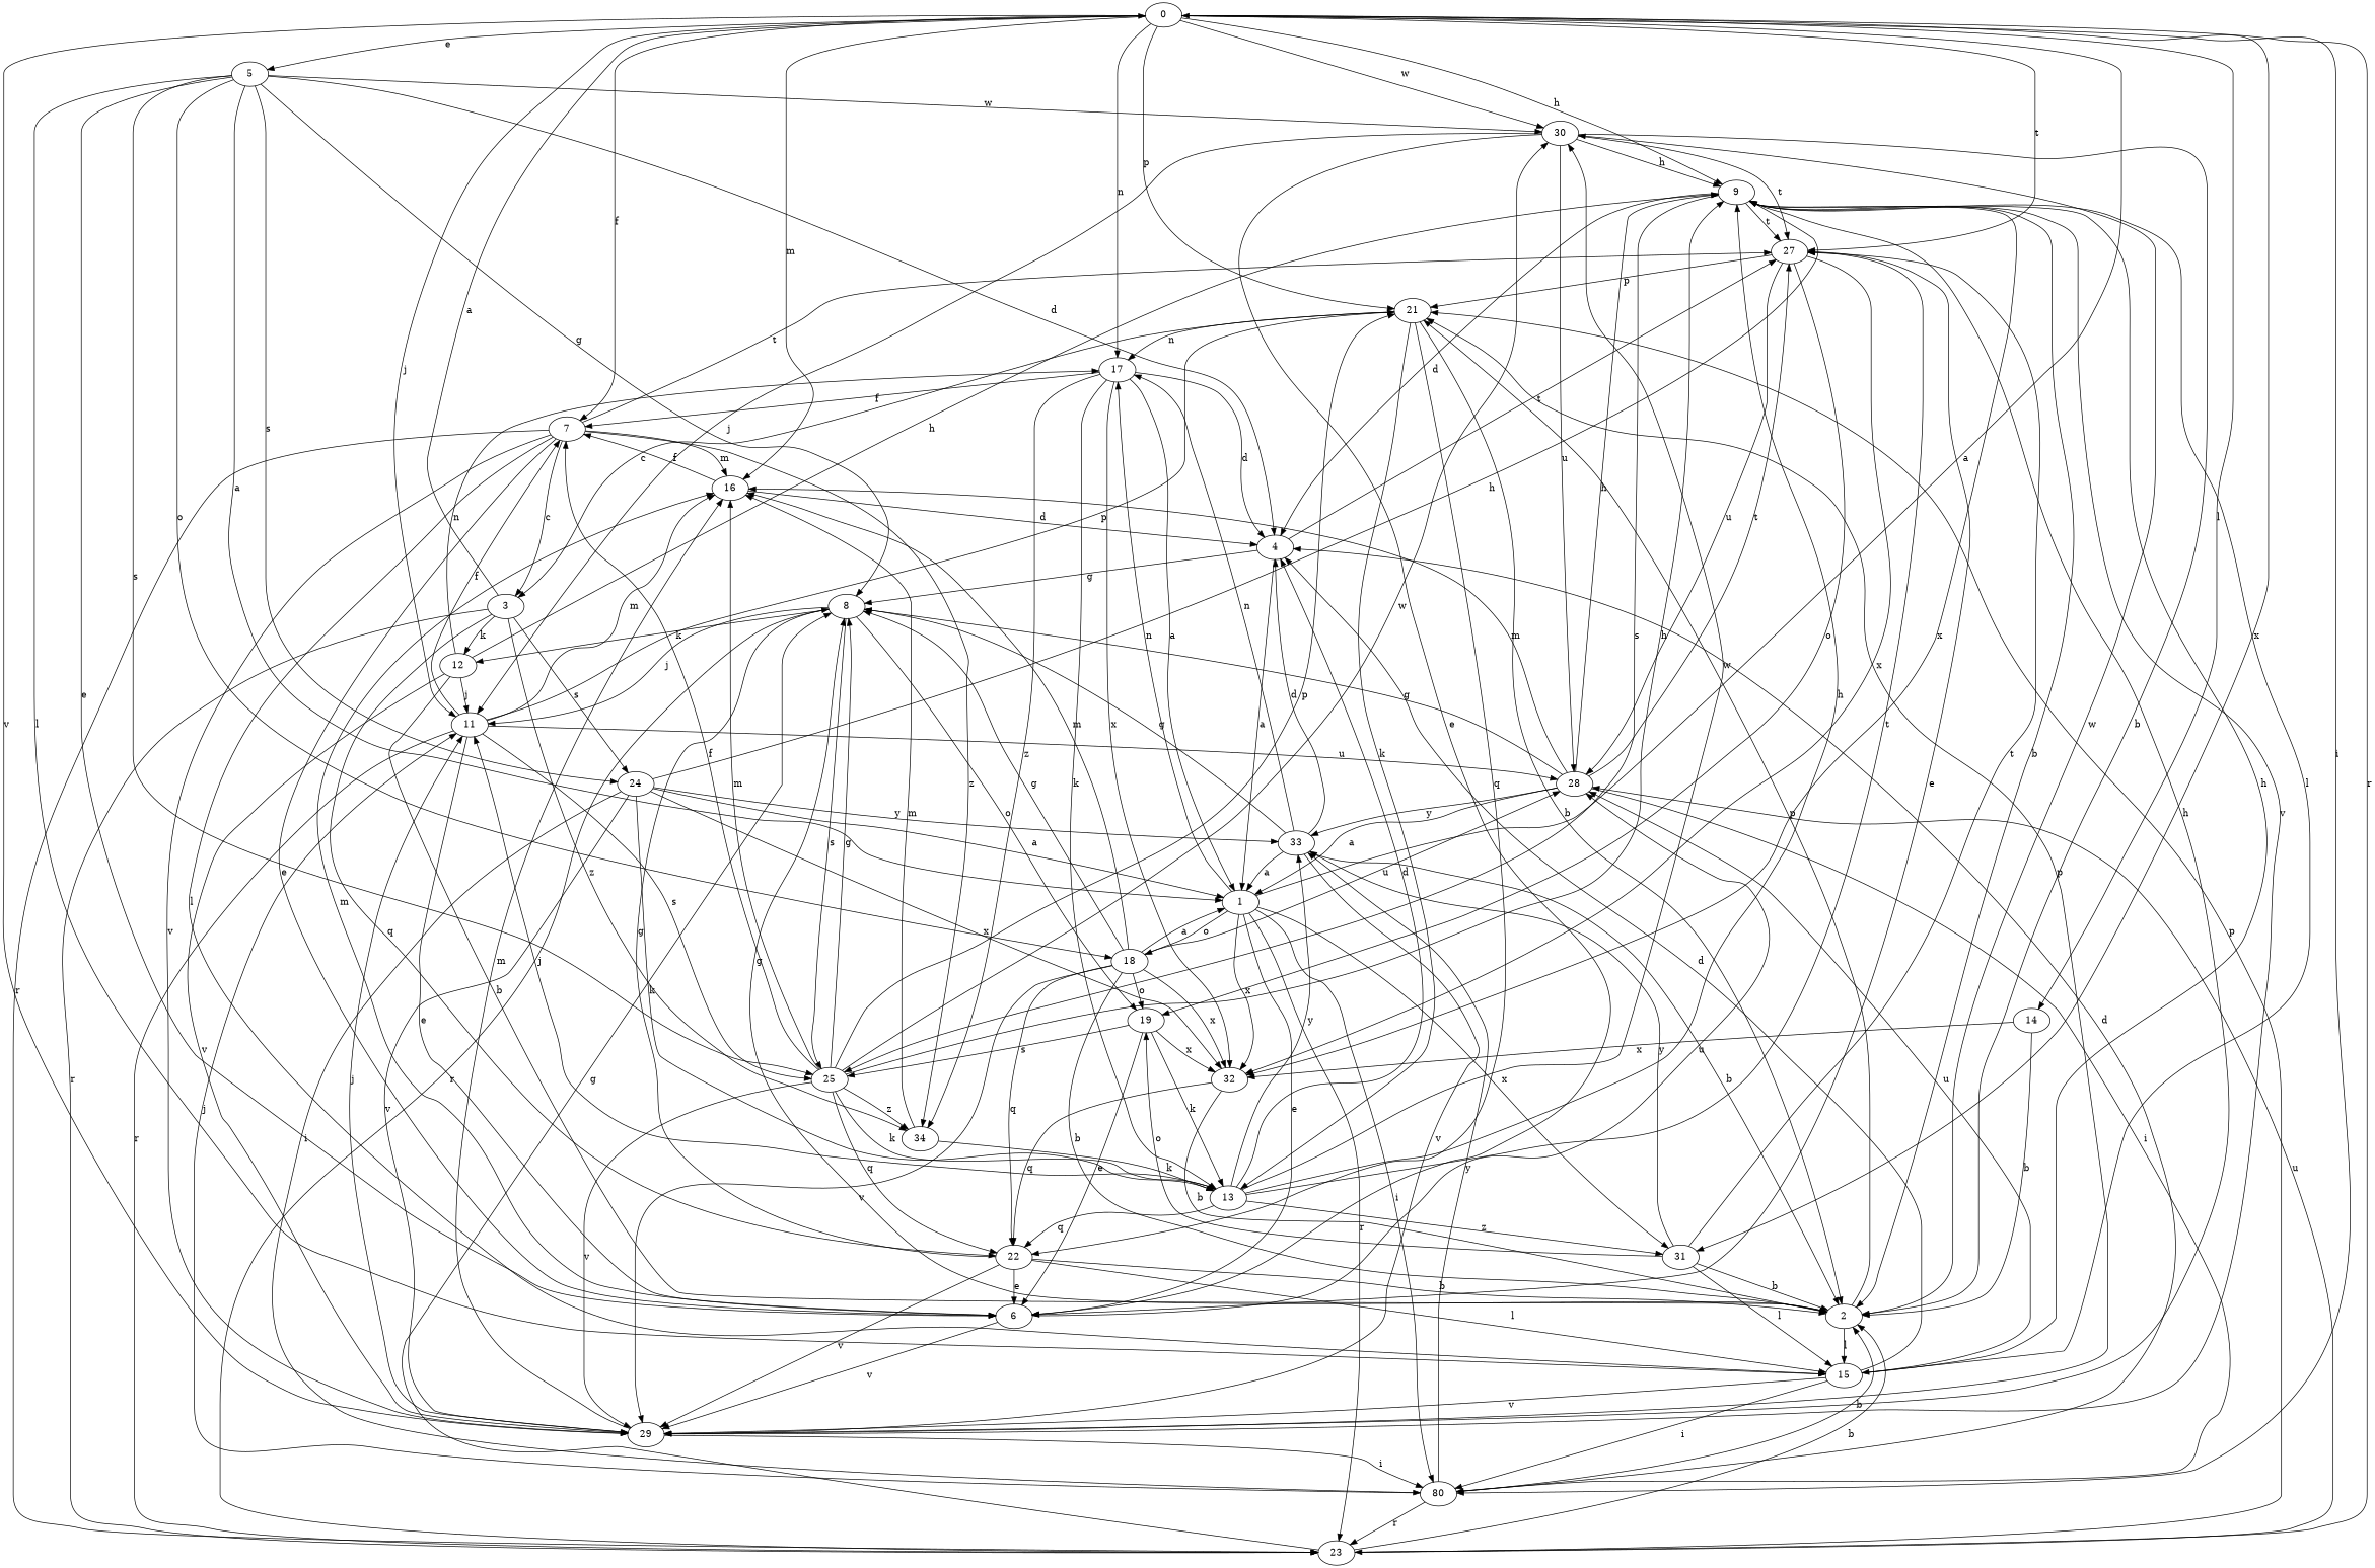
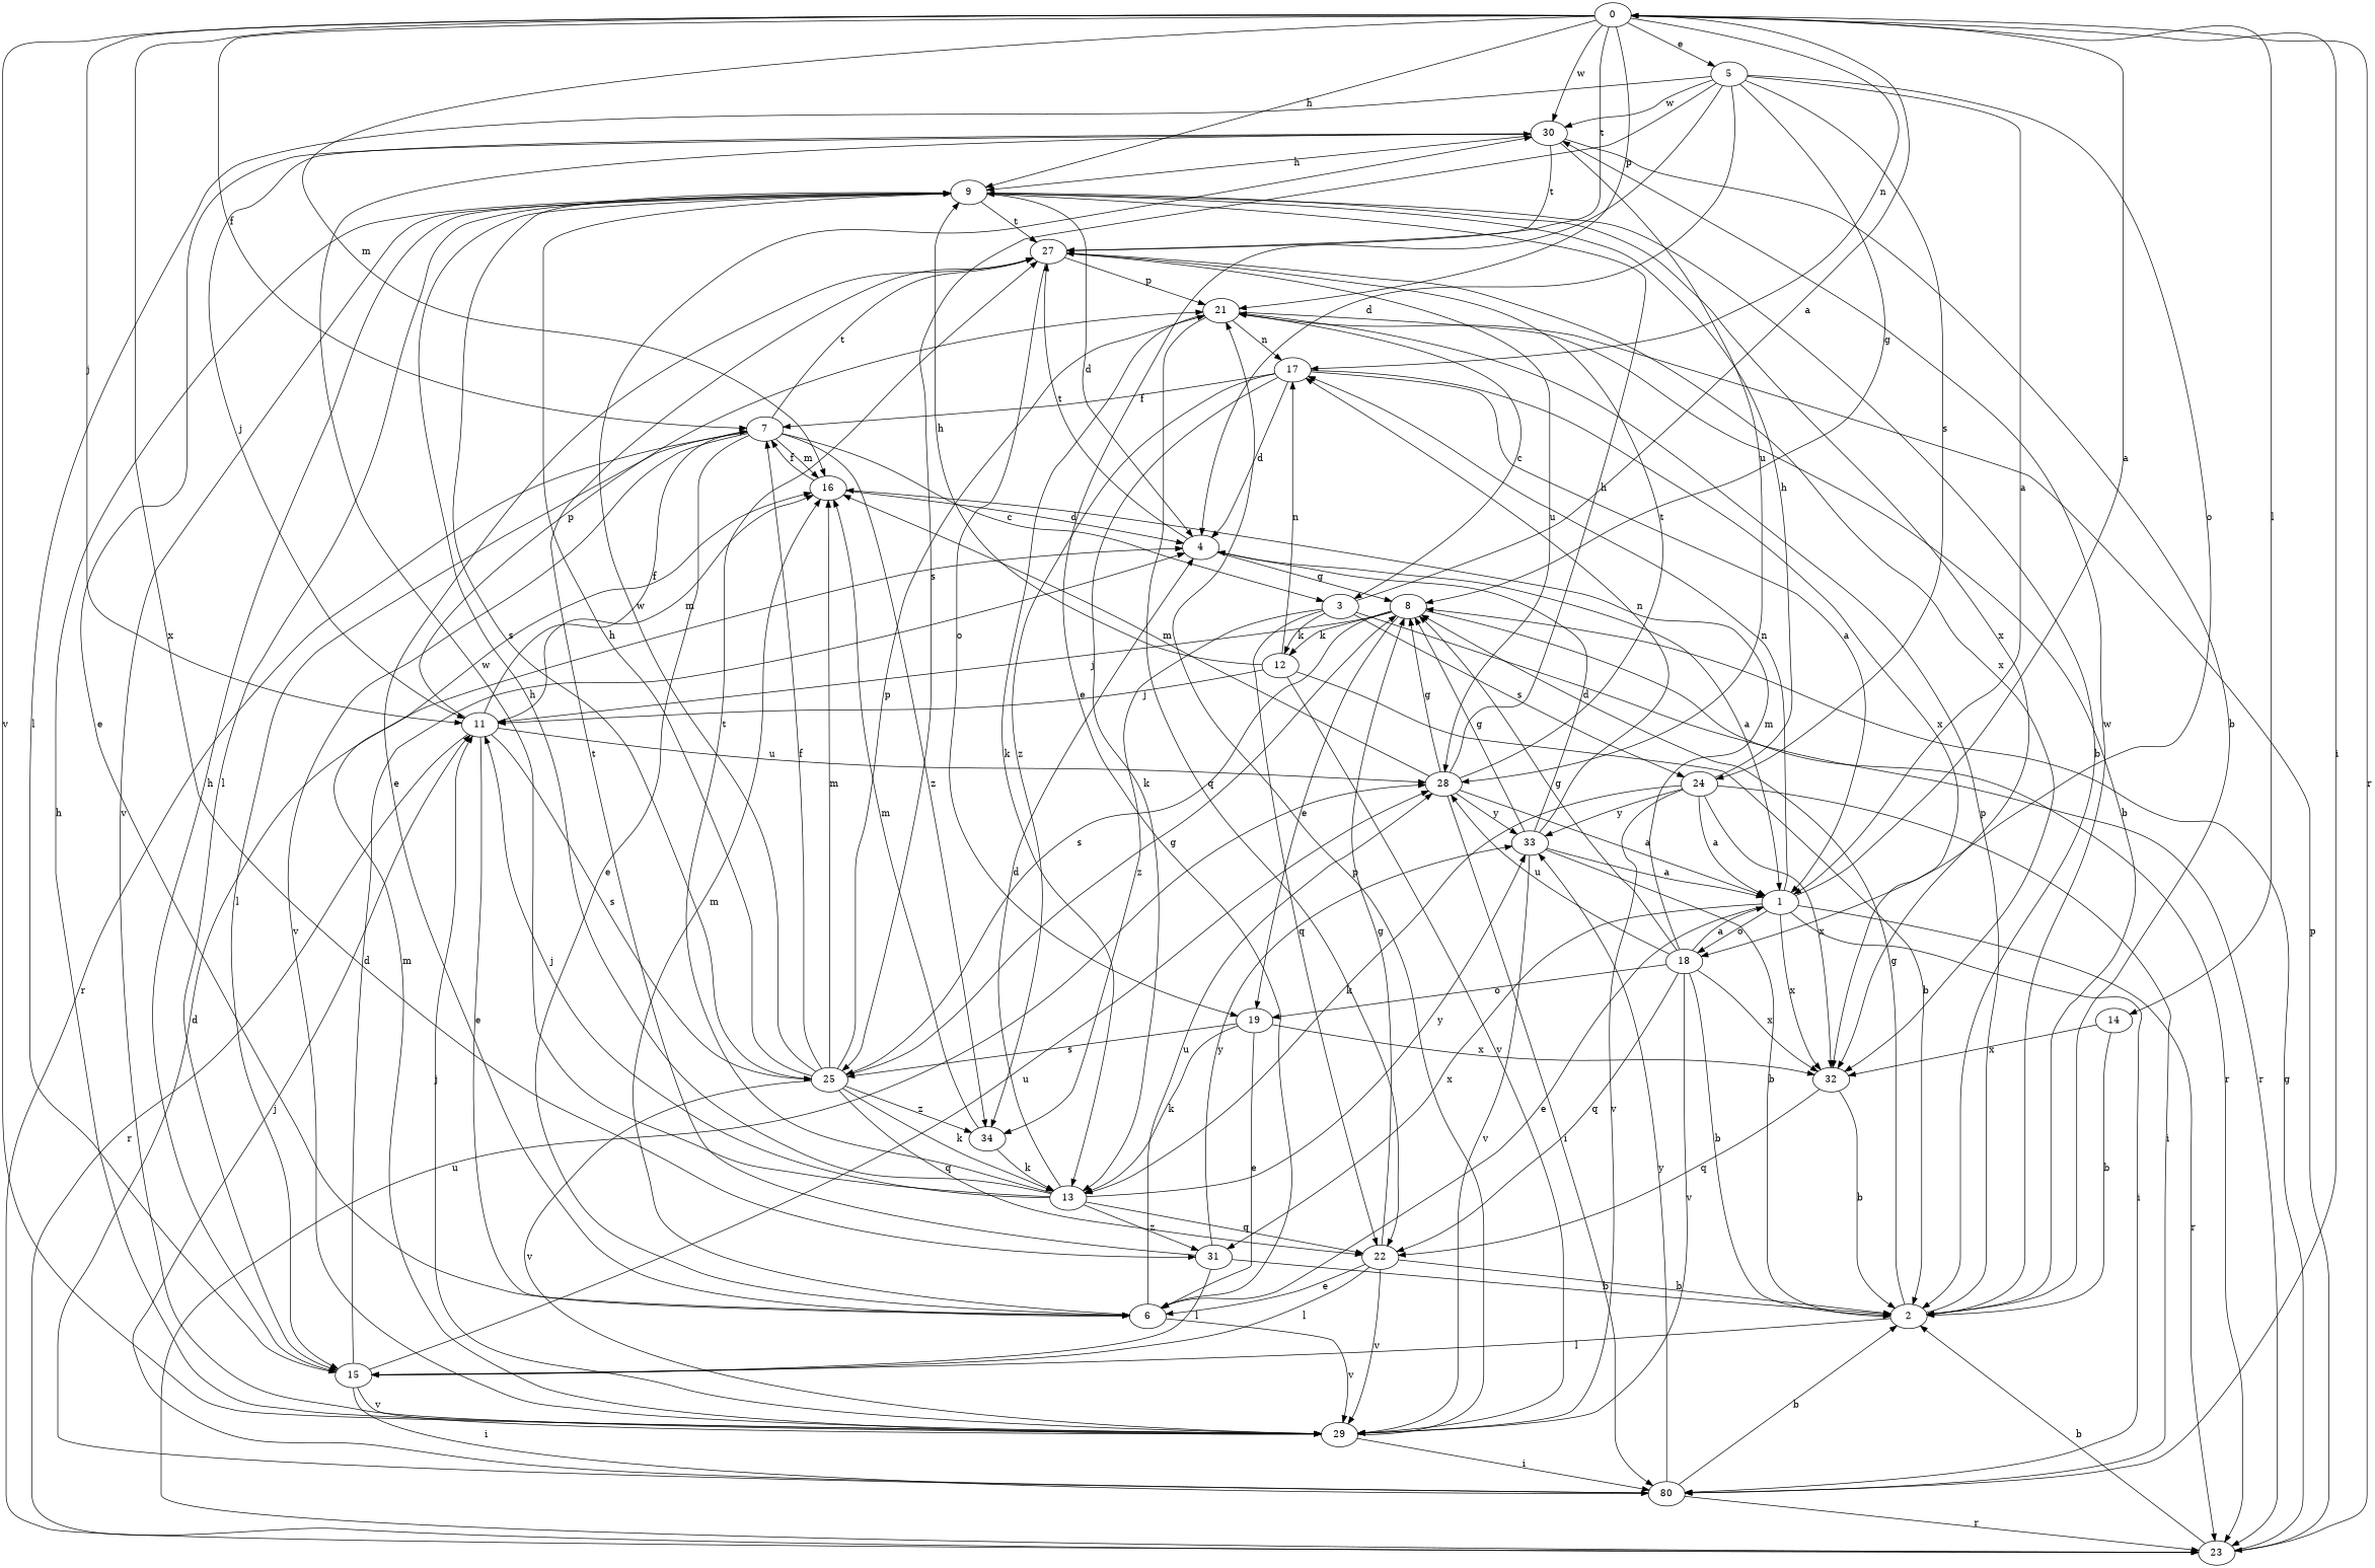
  strict digraph {
    0
    5
    7
    9
    n5 [label=80]
    11
    14
    16
    17
    21
    23
    27
    29
    30
    31
    1
    6
    18
    8
    15
    24
    4
    25
    3
    34
    32
    2
    33
    28
    13
    22
    19
    12
    0 -> 5 [label=e]
    0 -> 7 [label=f]
    0 -> 9 [label=h]
    0 -> n5 [label=i]
    0 -> 11 [label=j]
    0 -> 14 [label=l]
    0 -> 16 [label=m]
    0 -> 17 [label=n]
    0 -> 21 [label=p]
    0 -> 23 [label=r]
    0 -> 27 [label=t]
    0 -> 29 [label=v]
    0 -> 30 [label=w]
    0 -> 31 [label=x]
    5 -> 30 [label=w]
    5 -> 1 [label=a]
    5 -> 6 [label=e]
    5 -> 18 [label=o]
    5 -> 8 [label=g]
    5 -> 15 [label=l]
    5 -> 24 [label=s]
    5 -> 4 [label=d]
    5 -> 25 [label=s]
    7 -> 16 [label=m]
    7 -> 23 [label=r]
    7 -> 27 [label=t]
    7 -> 29 [label=v]
    7 -> 6 [label=e]
    7 -> 15 [label=l]
    7 -> 3 [label=c]
    7 -> 34 [label=z]
    9 -> 27 [label=t]
    9 -> 29 [label=v]
    9 -> 15 [label=l]
    9 -> 4 [label=d]
    9 -> 25 [label=s]
    9 -> 32 [label=x]
    9 -> 2 [label=b]
    n5 -> 11 [label=j]
    n5 -> 23 [label=r]
    n5 -> 4 [label=d]
    n5 -> 2 [label=b]
    n5 -> 33 [label=y]
    11 -> 7 [label=f]
    11 -> 16 [label=m]
    11 -> 21 [label=p]
    11 -> 23 [label=r]
    11 -> 6 [label=e]
    11 -> 25 [label=s]
    11 -> 28 [label=u]
    14 -> 32 [label=x]
    14 -> 2 [label=b]
    16 -> 7 [label=f]
    16 -> 4 [label=d]
    17 -> 7 [label=f]
    17 -> 1 [label=a]
    17 -> 4 [label=d]
    17 -> 34 [label=z]
    17 -> 32 [label=x]
    17 -> 13 [label=k]
    21 -> 17 [label=n]
    21 -> 3 [label=c]
    21 -> 2 [label=b]
    21 -> 13 [label=k]
    21 -> 22 [label=q]
    23 -> 21 [label=p]
    23 -> 8 [label=g]
    23 -> 2 [label=b]
    23 -> 28 [label=u]
    27 -> 21 [label=p]
    27 -> 6 [label=e]
    27 -> 32 [label=x]
    27 -> 28 [label=u]
    27 -> 19 [label=o]
    29 -> 9 [label=h]
    29 -> n5 [label=i]
    29 -> 11 [label=j]
    29 -> 16 [label=m]
    29 -> 21 [label=p]
    30 -> 9 [label=h]
    30 -> 11 [label=j]
    30 -> 27 [label=t]
    30 -> 6 [label=e]
    30 -> 2 [label=b]
    30 -> 28 [label=u]
    31 -> 27 [label=t]
    31 -> 15 [label=l]
    31 -> 2 [label=b]
    31 -> 33 [label=y]
-   31 -> 19 [label=o]
    1 -> 0 [label=a]
    1 -> n5 [label=i]
    1 -> 17 [label=n]
    1 -> 23 [label=r]
    1 -> 31 [label=x]
    1 -> 6 [label=e]
    1 -> 18 [label=o]
    1 -> 32 [label=x]
    6 -> 16 [label=m]
    6 -> 29 [label=v]
    6 -> 28 [label=u]
    18 -> 16 [label=m]
    18 -> 29 [label=v]
    18 -> 1 [label=a]
    18 -> 8 [label=g]
    18 -> 32 [label=x]
    18 -> 2 [label=b]
    18 -> 28 [label=u]
    18 -> 22 [label=q]
    18 -> 19 [label=o]
    8 -> 11 [label=j]
    8 -> 23 [label=r]
    8 -> 25 [label=s]
-   8 -> 19 [label=o]
+   8 -> 19 [label=e]
    8 -> 12 [label=k]
    15 -> 9 [label=h]
    15 -> n5 [label=i]
    15 -> 29 [label=v]
    15 -> 4 [label=d]
    15 -> 28 [label=u]
    24 -> 9 [label=h]
    24 -> n5 [label=i]
    24 -> 29 [label=v]
    24 -> 1 [label=a]
    24 -> 32 [label=x]
    24 -> 33 [label=y]
    24 -> 13 [label=k]
    4 -> 27 [label=t]
    4 -> 1 [label=a]
    4 -> 8 [label=g]
    25 -> 7 [label=f]
    25 -> 9 [label=h]
    25 -> 16 [label=m]
    25 -> 21 [label=p]
    25 -> 29 [label=v]
    25 -> 30 [label=w]
    25 -> 8 [label=g]
    25 -> 34 [label=z]
    25 -> 13 [label=k]
    25 -> 22 [label=q]
    3 -> 0 [label=a]
    3 -> 23 [label=r]
    3 -> 24 [label=s]
    3 -> 34 [label=z]
    3 -> 22 [label=q]
    3 -> 12 [label=k]
    34 -> 16 [label=m]
    34 -> 13 [label=k]
    32 -> 2 [label=b]
    32 -> 22 [label=q]
    2 -> 21 [label=p]
    2 -> 30 [label=w]
    2 -> 8 [label=g]
    2 -> 15 [label=l]
    33 -> 17 [label=n]
    33 -> 29 [label=v]
    33 -> 1 [label=a]
    33 -> 8 [label=g]
    33 -> 4 [label=d]
    33 -> 2 [label=b]
    28 -> 9 [label=h]
    28 -> n5 [label=i]
    28 -> 16 [label=m]
    28 -> 27 [label=t]
    28 -> 1 [label=a]
    28 -> 8 [label=g]
    28 -> 33 [label=y]
    13 -> 9 [label=h]
    13 -> 11 [label=j]
    13 -> 27 [label=t]
    13 -> 30 [label=w]
    13 -> 31 [label=z]
    13 -> 4 [label=d]
    13 -> 33 [label=y]
    13 -> 22 [label=q]
    22 -> 29 [label=v]
    22 -> 6 [label=e]
    22 -> 8 [label=g]
    22 -> 15 [label=l]
    22 -> 2 [label=b]
    19 -> 6 [label=e]
    19 -> 25 [label=s]
    19 -> 32 [label=x]
    19 -> 13 [label=k]
    12 -> 9 [label=h]
    12 -> 11 [label=j]
    12 -> 17 [label=n]
    12 -> 29 [label=v]
    12 -> 2 [label=b]
  }
